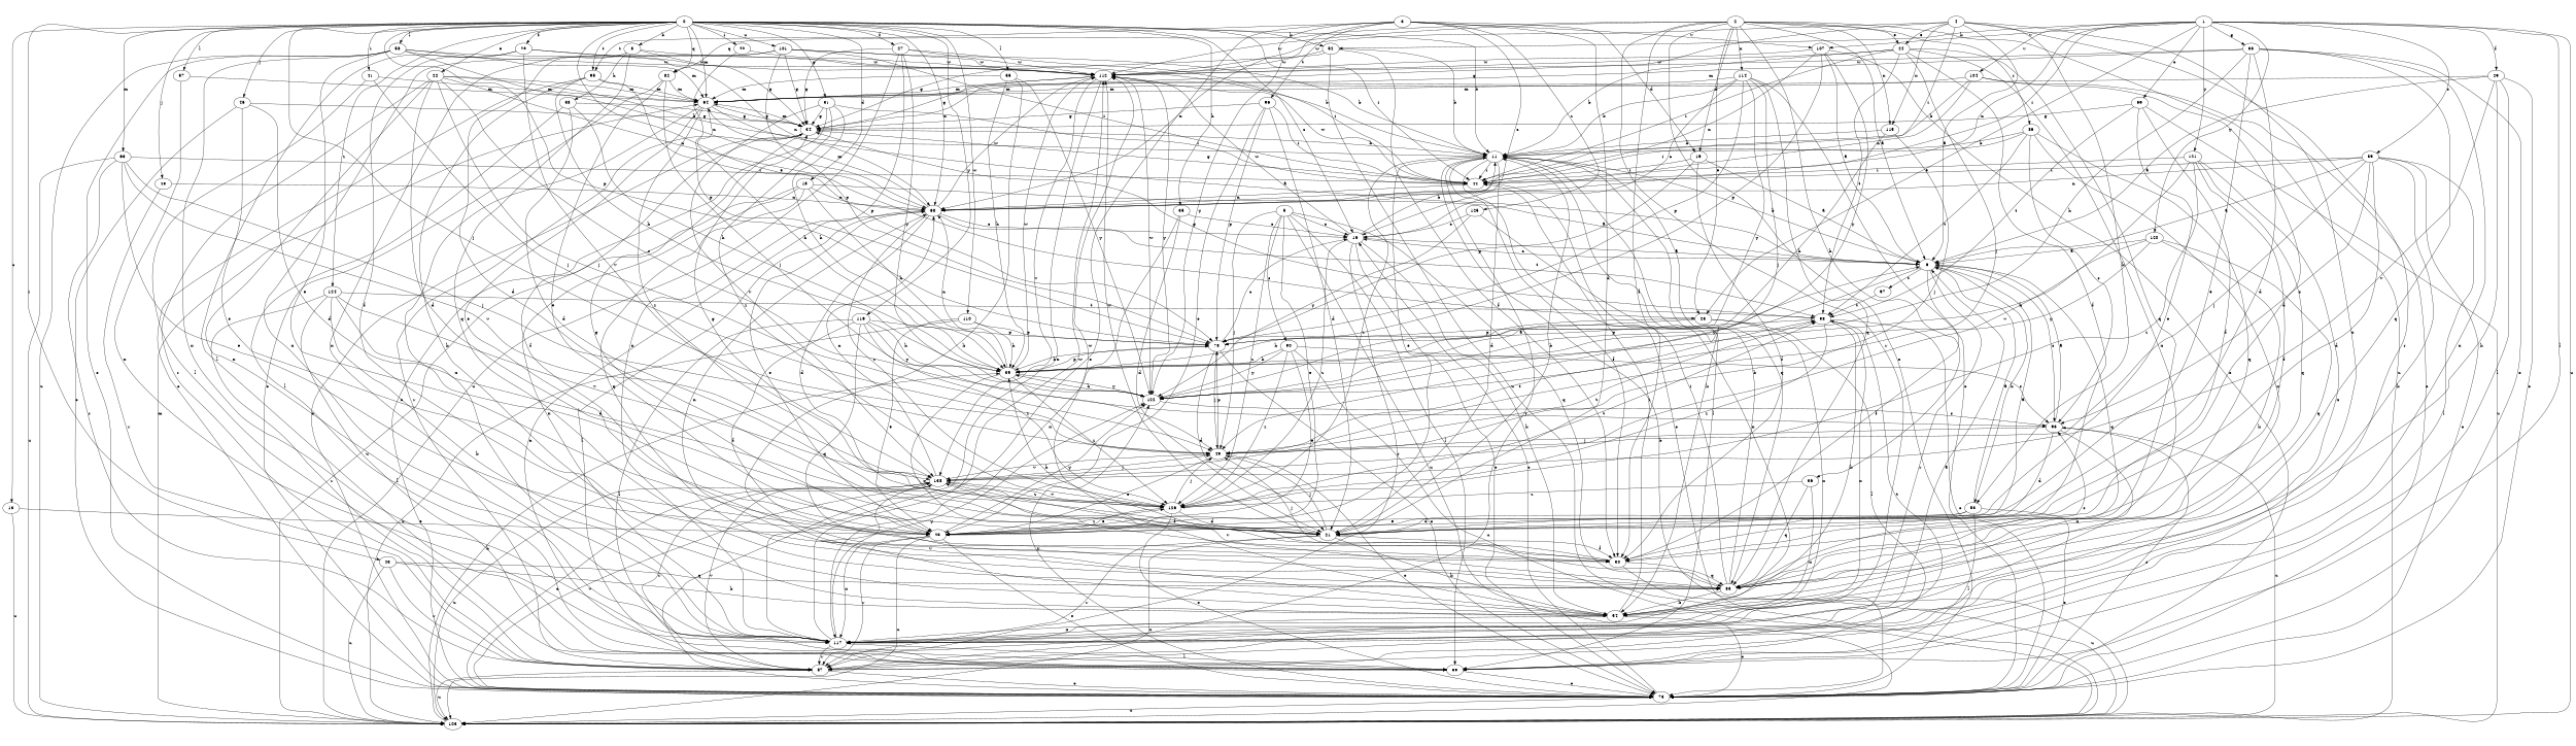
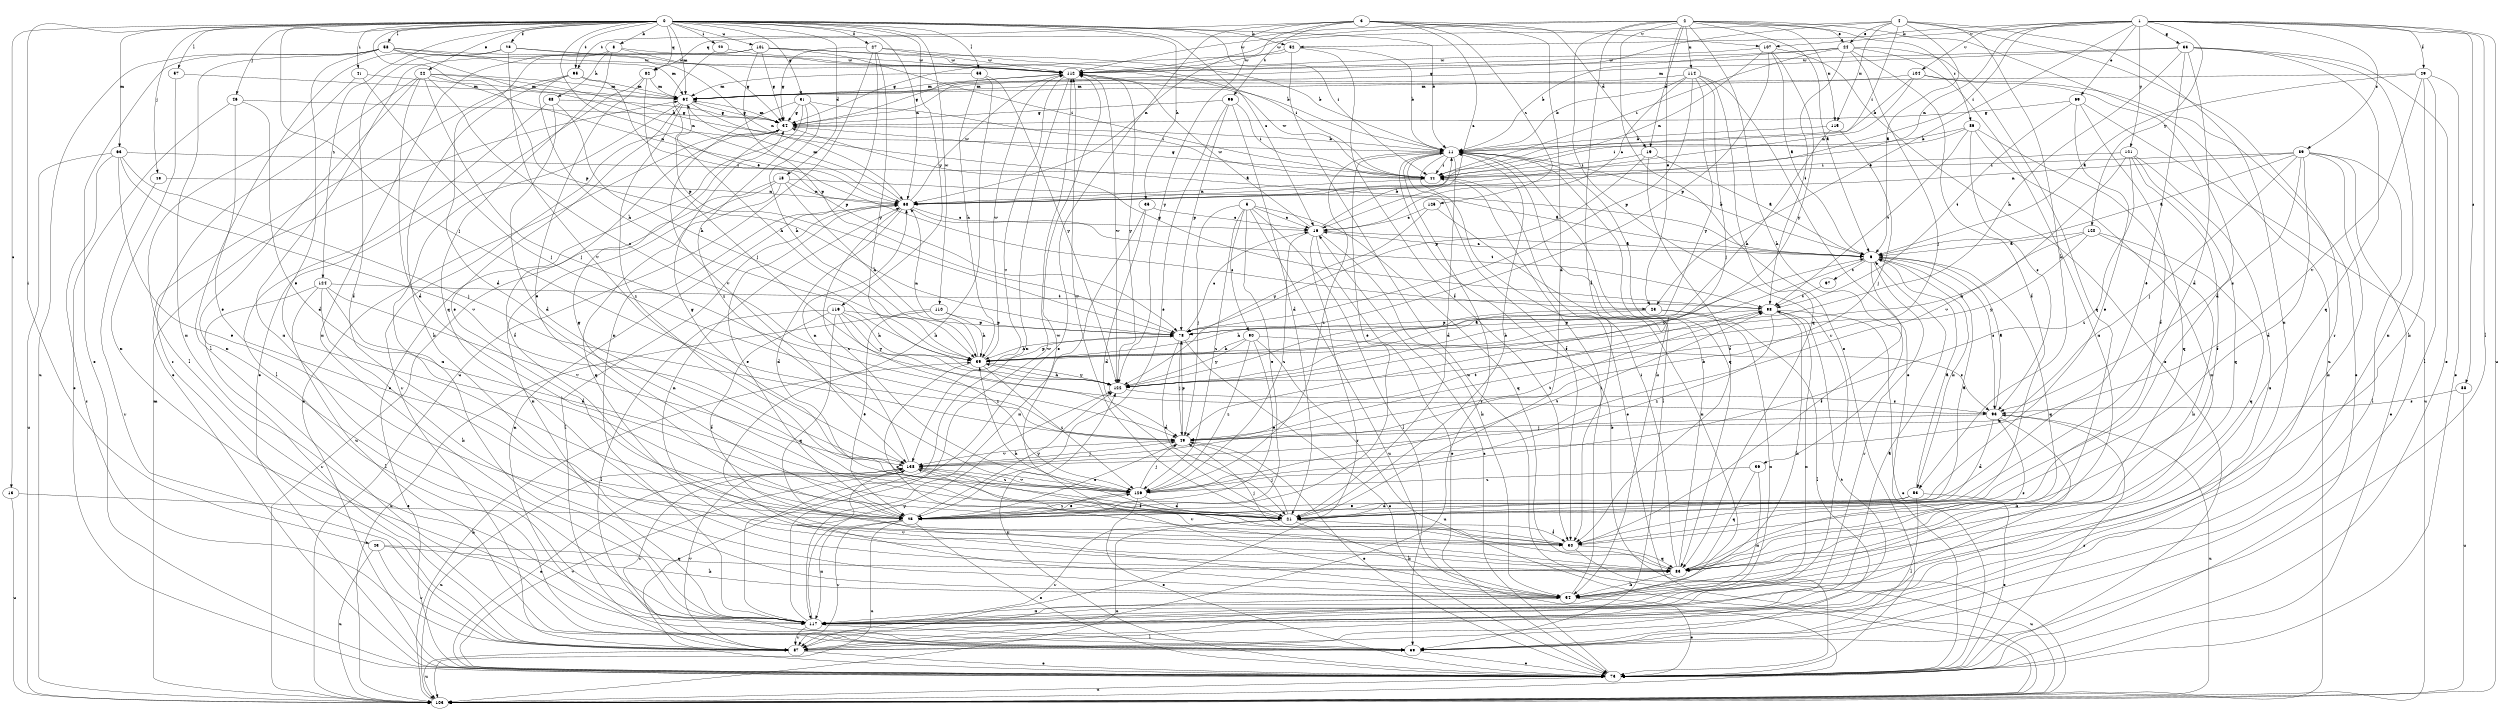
  strict digraph {
    0
    8
    11
    13
    16
    18
    22
    23
    27
    28
    31
    35
    40
    41
    43
    44
    46
    48
    49
    52
    55
    57
    58
    63
    64
    68
    78
    82
    95
    101
    110
    119
    124
    112
    34
    117
    83
    38
    59
    30
    73
    87
    21
    25
    126
    54
    103
    6
    39
    93
    122
    n52 [label=138]
    98
    1
    29
    33
    69
+   88
    89
    104
    107
    120
    121
    2
    19
    24
    36
    86
    114
    115
    53
    97
    3
    96
    125
    4
    5
    90
    0 -> 8 [label=b]
    0 -> 11 [label=b]
    0 -> 13 [label=c]
    0 -> 16 [label=c]
    0 -> 18 [label=d]
    0 -> 22 [label=e]
    0 -> 23 [label=e]
    0 -> 27 [label=f]
    0 -> 28 [label=f]
    0 -> 31 [label=g]
    0 -> 35 [label=h]
    0 -> 40 [label=i]
    0 -> 41 [label=i]
    0 -> 43 [label=i]
    0 -> 44 [label=i]
    0 -> 46 [label=j]
    0 -> 48 [label=j]
    0 -> 49 [label=j]
    0 -> 52 [label=k]
    0 -> 55 [label=l]
    0 -> 57 [label=l]
    0 -> 58 [label=l]
    0 -> 63 [label=m]
    0 -> 64 [label=m]
    0 -> 68 [label=n]
    0 -> 78 [label=p]
    0 -> 82 [label=q]
    0 -> 95 [label=t]
    0 -> 101 [label=u]
    0 -> 110 [label=w]
    0 -> 119 [label=y]
    0 -> 124 [label=z]
    8 -> 112 [label=w]
    8 -> 34 [label=g]
    8 -> 117 [label=x]
    8 -> 83 [label=q]
    8 -> 38 [label=h]
    11 -> 44 [label=i]
    11 -> 83 [label=q]
    11 -> 59 [label=l]
    11 -> 30 [label=f]
    11 -> 73 [label=o]
    11 -> 87 [label=r]
    11 -> 21 [label=d]
    11 -> 25 [label=e]
    11 -> 126 [label=z]
    11 -> 54 [label=k]
    13 -> 25 [label=e]
    13 -> 103 [label=u]
    16 -> 11 [label=b]
    16 -> 112 [label=w]
    16 -> 73 [label=o]
    16 -> 87 [label=r]
    16 -> 126 [label=z]
    16 -> 54 [label=k]
    16 -> 6 [label=a]
    18 -> 68 [label=n]
    18 -> 117 [label=x]
    18 -> 83 [label=q]
    18 -> 103 [label=u]
    18 -> 6 [label=a]
    18 -> 39 [label=h]
    22 -> 11 [label=b]
    22 -> 49 [label=j]
    22 -> 64 [label=m]
    22 -> 68 [label=n]
    22 -> 117 [label=x]
    22 -> 87 [label=r]
    22 -> 21 [label=d]
    22 -> 93 [label=s]
    23 -> 78 [label=p]
    23 -> 117 [label=x]
    23 -> 59 [label=l]
    23 -> 39 [label=h]
    27 -> 44 [label=i]
    27 -> 112 [label=w]
    27 -> 34 [label=g]
    27 -> 117 [label=x]
    27 -> 103 [label=u]
    27 -> 122 [label=y]
    28 -> 68 [label=n]
    28 -> 112 [label=w]
    28 -> 59 [label=l]
    28 -> 30 [label=f]
    28 -> n52 [label=v]
    31 -> 44 [label=i]
    31 -> 34 [label=g]
    31 -> 73 [label=o]
    31 -> 126 [label=z]
    31 -> 39 [label=h]
    31 -> n52 [label=v]
    35 -> 16 [label=c]
    35 -> 117 [label=x]
    35 -> 21 [label=d]
    40 -> 78 [label=p]
    40 -> 112 [label=w]
    41 -> 49 [label=j]
    41 -> 64 [label=m]
    41 -> 59 [label=l]
    43 -> 83 [label=q]
    43 -> 87 [label=r]
    43 -> 54 [label=k]
    43 -> 103 [label=u]
    44 -> 68 [label=n]
    44 -> 112 [label=w]
    44 -> 34 [label=g]
    46 -> 34 [label=g]
    46 -> 73 [label=o]
    46 -> 21 [label=d]
    46 -> 25 [label=e]
    48 -> 68 [label=n]
    48 -> 87 [label=r]
    49 -> 78 [label=p]
    49 -> 73 [label=o]
    49 -> 25 [label=e]
    49 -> n52 [label=v]
    49 -> 98 [label=t]
    52 -> 11 [label=b]
    52 -> 112 [label=w]
    52 -> 34 [label=g]
    52 -> 30 [label=f]
    52 -> 103 [label=u]
    55 -> 64 [label=m]
    55 -> 54 [label=k]
    55 -> 39 [label=h]
    55 -> 122 [label=y]
    57 -> 64 [label=m]
    57 -> 117 [label=x]
    58 -> 11 [label=b]
    58 -> 64 [label=m]
    58 -> 68 [label=n]
    58 -> 112 [label=w]
    58 -> 117 [label=x]
    58 -> 73 [label=o]
    58 -> 25 [label=e]
    58 -> 103 [label=u]
    63 -> 44 [label=i]
    63 -> 49 [label=j]
    63 -> 87 [label=r]
    63 -> 25 [label=e]
    63 -> 103 [label=u]
    63 -> n52 [label=v]
    64 -> 34 [label=g]
    64 -> 117 [label=x]
    64 -> 25 [label=e]
    64 -> 126 [label=z]
    64 -> 6 [label=a]
    64 -> 39 [label=h]
    68 -> 16 [label=c]
    68 -> 64 [label=m]
    68 -> 112 [label=w]
    68 -> 59 [label=l]
    68 -> 21 [label=d]
    68 -> 25 [label=e]
    68 -> 126 [label=z]
    68 -> 98 [label=t]
    78 -> 16 [label=c]
    78 -> 49 [label=j]
    78 -> 73 [label=o]
    78 -> 21 [label=d]
    78 -> 39 [label=h]
    82 -> 49 [label=j]
    82 -> 64 [label=m]
    82 -> 73 [label=o]
    82 -> 25 [label=e]
    95 -> 64 [label=m]
    95 -> 78 [label=p]
    95 -> 73 [label=o]
    95 -> 54 [label=k]
    95 -> 39 [label=h]
    101 -> 11 [label=b]
    101 -> 44 [label=i]
    101 -> 78 [label=p]
    101 -> 112 [label=w]
    101 -> 34 [label=g]
    101 -> 117 [label=x]
    101 -> 21 [label=d]
    110 -> 78 [label=p]
    110 -> 25 [label=e]
    110 -> 103 [label=u]
    110 -> 39 [label=h]
    119 -> 78 [label=p]
    119 -> 83 [label=q]
    119 -> 59 [label=l]
    119 -> 30 [label=f]
    119 -> 126 [label=z]
    119 -> 39 [label=h]
    119 -> 122 [label=y]
    124 -> 59 [label=l]
    124 -> 87 [label=r]
    124 -> 21 [label=d]
    124 -> 54 [label=k]
    124 -> n52 [label=v]
    124 -> 98 [label=t]
    112 -> 64 [label=m]
    112 -> 34 [label=g]
    112 -> 117 [label=x]
    112 -> 122 [label=y]
    112 -> n52 [label=v]
    34 -> 11 [label=b]
    34 -> 64 [label=m]
    34 -> 30 [label=f]
    34 -> 73 [label=o]
    34 -> 87 [label=r]
    117 -> 112 [label=w]
    117 -> 59 [label=l]
    117 -> 87 [label=r]
    117 -> 122 [label=y]
    83 -> 11 [label=b]
    83 -> 44 [label=i]
    83 -> 68 [label=n]
    83 -> 54 [label=k]
    83 -> 93 [label=s]
    83 -> n52 [label=v]
    38 -> 34 [label=g]
    38 -> 59 [label=l]
    38 -> 21 [label=d]
    38 -> 39 [label=h]
    59 -> 73 [label=o]
    30 -> 49 [label=j]
    30 -> 83 [label=q]
    30 -> 103 [label=u]
    30 -> 39 [label=h]
    73 -> 16 [label=c]
    73 -> 103 [label=u]
    73 -> 93 [label=s]
    73 -> 122 [label=y]
    73 -> n52 [label=v]
    87 -> 68 [label=n]
    87 -> 73 [label=o]
    87 -> 103 [label=u]
    87 -> 6 [label=a]
    87 -> n52 [label=v]
    87 -> 98 [label=t]
    21 -> 11 [label=b]
    21 -> 49 [label=j]
    21 -> 112 [label=w]
    21 -> 30 [label=f]
    21 -> 87 [label=r]
    21 -> 54 [label=k]
    21 -> 103 [label=u]
    21 -> 6 [label=a]
    25 -> 34 [label=g]
    25 -> 117 [label=x]
    25 -> 73 [label=o]
    25 -> 87 [label=r]
    25 -> 126 [label=z]
    25 -> 103 [label=u]
    25 -> 122 [label=y]
    126 -> 49 [label=j]
    126 -> 34 [label=g]
    126 -> 73 [label=o]
    126 -> 21 [label=d]
    126 -> 25 [label=e]
    126 -> n52 [label=v]
    126 -> 98 [label=t]
    54 -> 44 [label=i]
    54 -> 112 [label=w]
    54 -> 117 [label=x]
    54 -> 73 [label=o]
    54 -> n52 [label=v]
    103 -> 11 [label=b]
    103 -> 64 [label=m]
    103 -> 39 [label=h]
    6 -> 11 [label=b]
    6 -> 16 [label=c]
    6 -> 83 [label=q]
    6 -> 30 [label=f]
    6 -> 87 [label=r]
    6 -> 93 [label=s]
    6 -> 122 [label=y]
    6 -> 53 [label=k]
    6 -> 97 [label=t]
    39 -> 68 [label=n]
    39 -> 78 [label=p]
    39 -> 112 [label=w]
    39 -> 83 [label=q]
    39 -> 126 [label=z]
    39 -> 122 [label=y]
    93 -> 49 [label=j]
    93 -> 21 [label=d]
    93 -> 54 [label=k]
    93 -> 103 [label=u]
    93 -> 6 [label=a]
    122 -> 112 [label=w]
    122 -> 6 [label=a]
    122 -> 39 [label=h]
    122 -> 93 [label=s]
    n52 -> 49 [label=j]
    n52 -> 68 [label=n]
    n52 -> 30 [label=f]
    n52 -> 73 [label=o]
    n52 -> 87 [label=r]
    n52 -> 126 [label=z]
    n52 -> 103 [label=u]
    n52 -> 98 [label=t]
    98 -> 78 [label=p]
    98 -> 34 [label=g]
    98 -> 117 [label=x]
    98 -> 73 [label=o]
    98 -> 126 [label=z]
    98 -> 54 [label=k]
    1 -> 23 [label=e]
    1 -> 44 [label=i]
    1 -> 52 [label=k]
    1 -> 68 [label=n]
    1 -> 59 [label=l]
    1 -> 103 [label=u]
    1 -> 29 [label=f]
    1 -> 33 [label=g]
    1 -> 69 [label=o]
+   1 -> 88 [label=s]
    1 -> 89 [label=s]
    1 -> 104 [label=v]
    1 -> 107 [label=v]
    1 -> 120 [label=y]
    1 -> 121 [label=y]
    29 -> 64 [label=m]
    29 -> 59 [label=l]
    29 -> 73 [label=o]
    29 -> 54 [label=k]
    29 -> 6 [label=a]
    29 -> n52 [label=v]
    33 -> 64 [label=m]
    33 -> 112 [label=w]
    33 -> 117 [label=x]
    33 -> 83 [label=q]
    33 -> 73 [label=o]
    33 -> 21 [label=d]
    33 -> 25 [label=e]
    33 -> 39 [label=h]
    69 -> 34 [label=g]
    69 -> 30 [label=f]
    69 -> 25 [label=e]
    69 -> 103 [label=u]
    69 -> 98 [label=t]
+   88 -> 103 [label=u]
+   88 -> 93 [label=s]
    89 -> 44 [label=i]
    89 -> 49 [label=j]
    89 -> 68 [label=n]
    89 -> 59 [label=l]
    89 -> 73 [label=o]
    89 -> 21 [label=d]
    89 -> 54 [label=k]
    89 -> 6 [label=a]
    89 -> 93 [label=s]
    104 -> 11 [label=b]
    104 -> 64 [label=m]
    104 -> 68 [label=n]
    104 -> 73 [label=o]
    104 -> 21 [label=d]
    107 -> 68 [label=n]
    107 -> 78 [label=p]
    107 -> 112 [label=w]
    107 -> 73 [label=o]
    107 -> 6 [label=a]
    107 -> 122 [label=y]
    120 -> 83 [label=q]
    120 -> 54 [label=k]
    120 -> 6 [label=a]
    120 -> 39 [label=h]
    120 -> 122 [label=y]
    121 -> 44 [label=i]
    121 -> 117 [label=x]
    121 -> 83 [label=q]
    121 -> 30 [label=f]
    121 -> 126 [label=z]
    121 -> n52 [label=v]
    2 -> 23 [label=e]
    2 -> 82 [label=q]
    2 -> 112 [label=w]
    2 -> 30 [label=f]
    2 -> 73 [label=o]
    2 -> 87 [label=r]
    2 -> 103 [label=u]
    2 -> 6 [label=a]
    2 -> 19 [label=d]
    2 -> 24 [label=e]
    2 -> 36 [label=h]
    2 -> 86 [label=r]
    2 -> 114 [label=x]
    2 -> 115 [label=x]
    19 -> 44 [label=i]
    19 -> 78 [label=p]
    19 -> 30 [label=f]
    19 -> 6 [label=a]
    24 -> 11 [label=b]
    24 -> 44 [label=i]
    24 -> 49 [label=j]
    24 -> 112 [label=w]
    24 -> 117 [label=x]
    24 -> 83 [label=q]
    24 -> 30 [label=f]
    24 -> 98 [label=t]
    36 -> 117 [label=x]
    36 -> 83 [label=q]
    36 -> 126 [label=z]
    86 -> 11 [label=b]
    86 -> 44 [label=i]
    86 -> 117 [label=x]
    86 -> 83 [label=q]
    86 -> 93 [label=s]
    86 -> 98 [label=t]
    114 -> 11 [label=b]
    114 -> 16 [label=c]
    114 -> 49 [label=j]
    114 -> 64 [label=m]
    114 -> 78 [label=p]
    114 -> 83 [label=q]
    114 -> 73 [label=o]
    114 -> 122 [label=y]
    115 -> 11 [label=b]
    115 -> 49 [label=j]
    115 -> 39 [label=h]
    53 -> 59 [label=l]
    53 -> 73 [label=o]
    53 -> 21 [label=d]
    53 -> 25 [label=e]
    53 -> 6 [label=a]
    97 -> 98 [label=t]
    3 -> 16 [label=c]
    3 -> 68 [label=n]
    3 -> 95 [label=t]
    3 -> 73 [label=o]
    3 -> 21 [label=d]
    3 -> 122 [label=y]
    3 -> 107 [label=v]
    3 -> 19 [label=d]
    3 -> 96 [label=t]
    3 -> 125 [label=z]
    96 -> 44 [label=i]
    96 -> 78 [label=p]
    96 -> 34 [label=g]
    96 -> 21 [label=d]
    96 -> 25 [label=e]
    125 -> 16 [label=c]
    125 -> 117 [label=x]
    125 -> 122 [label=y]
    4 -> 44 [label=i]
    4 -> 112 [label=w]
    4 -> 34 [label=g]
    4 -> 117 [label=x]
    4 -> 87 [label=r]
    4 -> 6 [label=a]
    4 -> 24 [label=e]
    4 -> 115 [label=x]
    4 -> 53 [label=k]
    5 -> 16 [label=c]
    5 -> 49 [label=j]
    5 -> 83 [label=q]
    5 -> 59 [label=l]
    5 -> 25 [label=e]
    5 -> 126 [label=z]
    5 -> 103 [label=u]
    5 -> 90 [label=s]
    90 -> 25 [label=e]
    90 -> 126 [label=z]
    90 -> 103 [label=u]
    90 -> 39 [label=h]
    90 -> 93 [label=s]
    90 -> 122 [label=y]
  }
